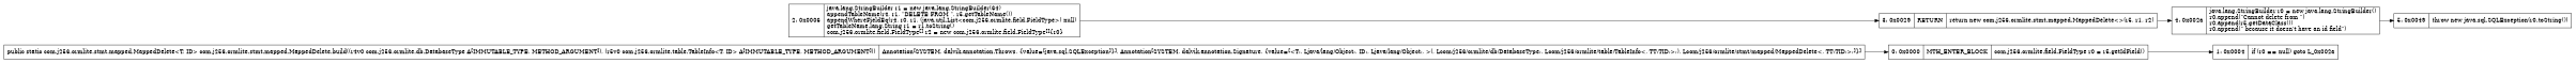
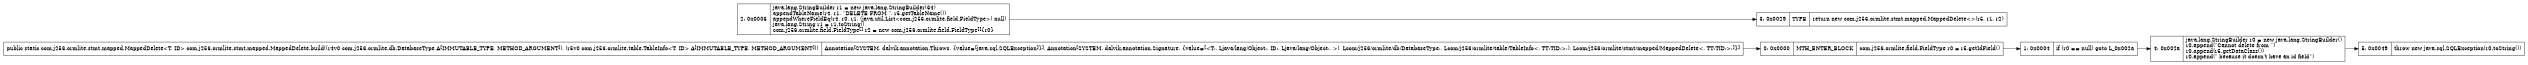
  digraph {
    rankdir=LR
    node [shape=record]
    n1 [label="{0\:\ 0x0000|MTH_ENTER_BLOCK\l|com.j256.ormlite.field.FieldType r0 = r5.getIdField()\l}"]
    n2 [label="{1\:\ 0x0004|if (r0 == null) goto L_0x002a\l}"]
    n3 [label="{4\:\ 0x002a|java.lang.StringBuilder r0 = new java.lang.StringBuilder()\lr0.append(\"Cannot delete from \")\lr0.append(r5.getDataClass())\lr0.append(\" because it doesn't have an id field\")\l}"]
-   n4 [label="{2\:\ 0x0006|java.lang.StringBuilder r1 = new java.lang.StringBuilder(64)\lappendTableName(r4, r1, \"DELETE FROM \", r5.getTableName())\lappendWhereFieldEq(r4, r0, r1, (java.util.List\<com.j256.ormlite.field.FieldType\>) null)\lgetTableName.lang.String r1 = r1.toString()\lcom.j256.ormlite.field.FieldType[] r2 = new com.j256.ormlite.field.FieldType[]\{r0\}\l}"]
-   n5 [label="{3\:\ 0x0029|RETURN\l|return new com.j256.ormlite.stmt.mapped.MappedDelete\<\>(r5, r1, r2)\l}"]
+   n4 [label="{2\:\ 0x0006|java.lang.StringBuilder r1 = new java.lang.StringBuilder(64)\lappendTableName(r4, r1, \"DELETE FROM \", r5.getTableName())\lappendWhereFieldEq(r4, r0, r1, (java.util.List\<com.j256.ormlite.field.FieldType\>) null)\ljava.lang.String r1 = r1.toString()\lcom.j256.ormlite.field.FieldType[] r2 = new com.j256.ormlite.field.FieldType[]\{r0\}\l}"]
+   n5 [label="{3\:\ 0x0029|TYPE\l|return new com.j256.ormlite.stmt.mapped.MappedDelete\<\>(r5, r1, r2)\l}"]
    n6 [label="{5\:\ 0x0049|throw new java.sql.SQLException(r0.toString())\l}"]
    n7 [label="{public static com.j256.ormlite.stmt.mapped.MappedDelete\<T, ID\> com.j256.ormlite.stmt.mapped.MappedDelete.build((r4v0 com.j256.ormlite.db.DatabaseType A[IMMUTABLE_TYPE, METHOD_ARGUMENT]), (r5v0 com.j256.ormlite.table.TableInfo\<T, ID\> A[IMMUTABLE_TYPE, METHOD_ARGUMENT]))  | Annotation[SYSTEM, dalvik.annotation.Throws, \{value=[java.sql.SQLException]\}], Annotation[SYSTEM, dalvik.annotation.Signature, \{value=[\<T:, Ljava\/lang\/Object;, ID:, Ljava\/lang\/Object;, \>(, Lcom\/j256\/ormlite\/db\/DatabaseType;, Lcom\/j256\/ormlite\/table\/TableInfo\<, TT;TID;\>;), Lcom\/j256\/ormlite\/stmt\/mapped\/MappedDelete\<, TT;TID;\>;]\}]\l}"]
    n1 -> n2
-   n5 -> n3
+   n2 -> n3
    n3 -> n6
    n4 -> n5
    n7 -> n1
  }
